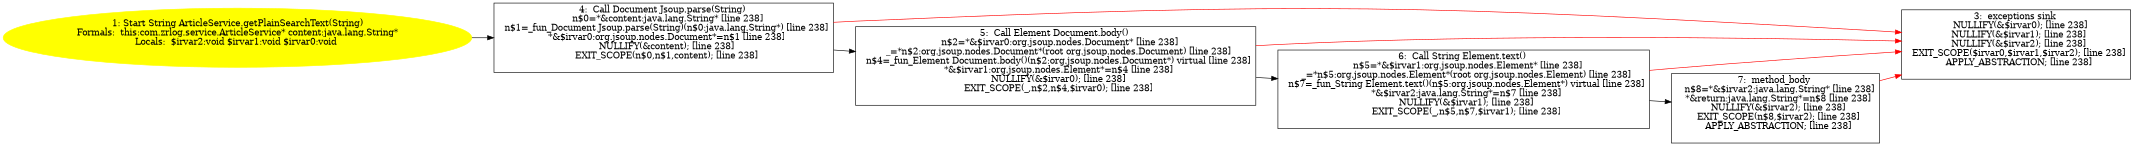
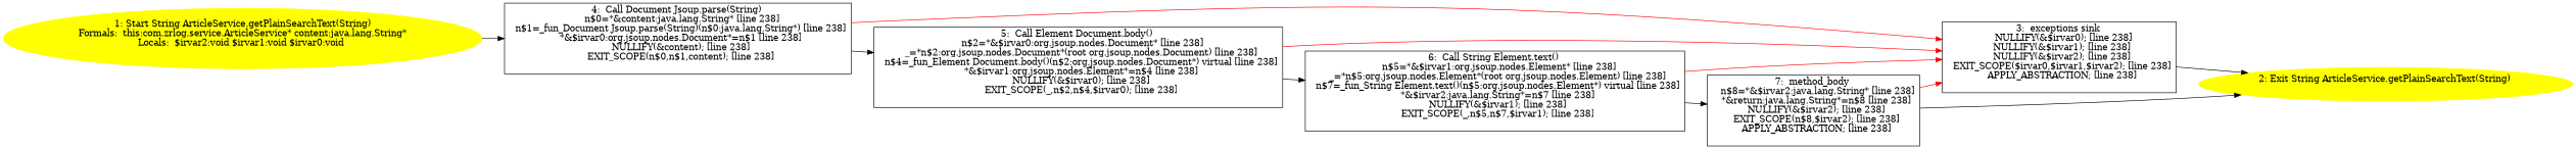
  digraph {
    rankdir=LR
    node [shape=box]
    n1 [color=yellow label="1: Start String ArticleService.getPlainSearchText(String)\nFormals:  this:com.zrlog.service.ArticleService* content:java.lang.String*\nLocals:  $irvar2:void $irvar1:void $irvar0:void \n  " style=filled shape=""]
    n2 [label="4:  Call Document Jsoup.parse(String) \n   n$0=*&content:java.lang.String* [line 238]\n  n$1=_fun_Document Jsoup.parse(String)(n$0:java.lang.String*) [line 238]\n  *&$irvar0:org.jsoup.nodes.Document*=n$1 [line 238]\n  NULLIFY(&content); [line 238]\n  EXIT_SCOPE(n$0,n$1,content); [line 238]\n "]
    n3 [label="3:  exceptions sink \n   NULLIFY(&$irvar0); [line 238]\n  NULLIFY(&$irvar1); [line 238]\n  NULLIFY(&$irvar2); [line 238]\n  EXIT_SCOPE($irvar0,$irvar1,$irvar2); [line 238]\n  APPLY_ABSTRACTION; [line 238]\n "]
    n4 [label="5:  Call Element Document.body() \n   n$2=*&$irvar0:org.jsoup.nodes.Document* [line 238]\n  _=*n$2:org.jsoup.nodes.Document*(root org.jsoup.nodes.Document) [line 238]\n  n$4=_fun_Element Document.body()(n$2:org.jsoup.nodes.Document*) virtual [line 238]\n  *&$irvar1:org.jsoup.nodes.Element*=n$4 [line 238]\n  NULLIFY(&$irvar0); [line 238]\n  EXIT_SCOPE(_,n$2,n$4,$irvar0); [line 238]\n "]
+   n5 [color=yellow label="2: Exit String ArticleService.getPlainSearchText(String) \n  " style=filled shape=""]
    n6 [label="6:  Call String Element.text() \n   n$5=*&$irvar1:org.jsoup.nodes.Element* [line 238]\n  _=*n$5:org.jsoup.nodes.Element*(root org.jsoup.nodes.Element) [line 238]\n  n$7=_fun_String Element.text()(n$5:org.jsoup.nodes.Element*) virtual [line 238]\n  *&$irvar2:java.lang.String*=n$7 [line 238]\n  NULLIFY(&$irvar1); [line 238]\n  EXIT_SCOPE(_,n$5,n$7,$irvar1); [line 238]\n "]
    n7 [label="7:  method_body \n   n$8=*&$irvar2:java.lang.String* [line 238]\n  *&return:java.lang.String*=n$8 [line 238]\n  NULLIFY(&$irvar2); [line 238]\n  EXIT_SCOPE(n$8,$irvar2); [line 238]\n  APPLY_ABSTRACTION; [line 238]\n "]
    n1 -> n2
    n2 -> n3 [color=red]
    n2 -> n4
+   n3 -> n5
    n4 -> n3 [color=red]
    n4 -> n6
    n6 -> n3 [color=red]
    n6 -> n7
    n7 -> n3 [color=red]
+   n7 -> n5
  }
